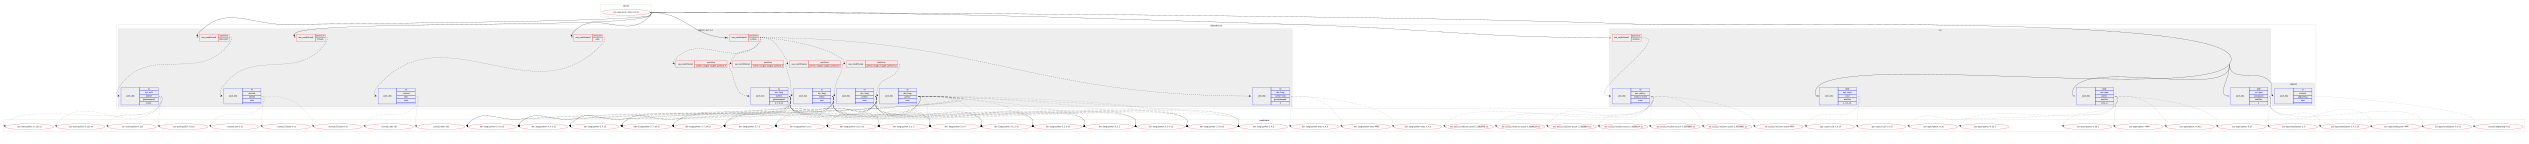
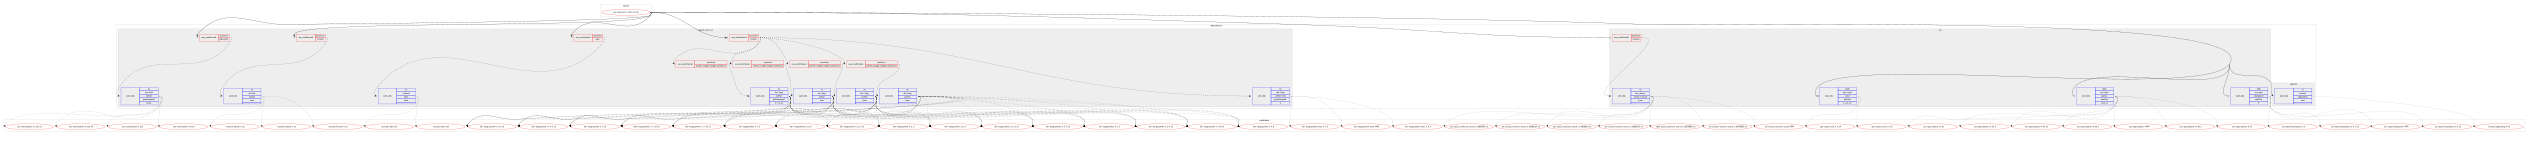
  digraph {
    compound=true
    concentrate=true
    fontname="IBM Plex Mono"
    fontsize=10
    newrank=true
    rankdir=TB
    ranksep=1.5
    node [color=red fontname="IBM Plex Mono" fontsize=10]
    edge [arrowhead=vee fontname="IBM Plex Mono" headport=w style=dotted tailport=e weight=100]
    n1 [label="sys-apps/pcsc-lite-2.8.23" width=4]
    n2 [color=blue label=<<TABLE BORDER="0" CELLBORDER="1" CELLSPACING="0" CELLPADDING="4" WIDTH="220"><TR><TD ROWSPAN="6" CELLPADDING="30">pack_dep</TD></TR><TR><TD WIDTH="110">no</TD></TR><TR><TD>virtual</TD></TR><TR><TD>pkgconfig</TD></TR><TR><TD>none</TD></TR><TR><TD></TD></TR></TABLE>> shape=none]
    n3 [color=blue label=<<TABLE BORDER="0" CELLBORDER="1" CELLSPACING="0" CELLPADDING="4" WIDTH="220"><TR><TD ROWSPAN="6" CELLPADDING="30">pack_dep</TD></TR><TR><TD WIDTH="110">no</TD></TR><TR><TD>virtual</TD></TR><TR><TD>libusb</TD></TR><TR><TD>none</TD></TR><TR><TD></TD></TR></TABLE>> shape=none]
    n4 [label=<<TABLE BORDER="0" CELLBORDER="1" CELLSPACING="0" CELLPADDING="4"><TR><TD ROWSPAN="3" CELLPADDING="10">use_conditional</TD></TR><TR><TD>positive</TD></TR><TR><TD>libusb</TD></TR></TABLE>> shape=none]
    n5 [color=blue label=<<TABLE BORDER="0" CELLBORDER="1" CELLSPACING="0" CELLPADDING="4" WIDTH="220"><TR><TD ROWSPAN="6" CELLPADDING="30">pack_dep</TD></TR><TR><TD WIDTH="110">no</TD></TR><TR><TD>sys-auth</TD></TR><TR><TD>polkit</TD></TR><TR><TD>greaterequal</TD></TR><TR><TD>0.111</TD></TR></TABLE>> shape=none]
    n6 [label=<<TABLE BORDER="0" CELLBORDER="1" CELLSPACING="0" CELLPADDING="4"><TR><TD ROWSPAN="3" CELLPADDING="10">use_conditional</TD></TR><TR><TD>positive</TD></TR><TR><TD>policykit</TD></TR></TABLE>> shape=none]
    n7 [color=blue label=<<TABLE BORDER="0" CELLBORDER="1" CELLSPACING="0" CELLPADDING="4" WIDTH="220"><TR><TD ROWSPAN="6" CELLPADDING="30">pack_dep</TD></TR><TR><TD WIDTH="110">no</TD></TR><TR><TD>dev-lang</TD></TR><TR><TD>python</TD></TR><TR><TD>greaterequal</TD></TR><TR><TD>2.7.5-r2</TD></TR></TABLE>> shape=none]
    n8 [label=<<TABLE BORDER="0" CELLBORDER="1" CELLSPACING="0" CELLPADDING="4"><TR><TD ROWSPAN="3" CELLPADDING="10">use_conditional</TD></TR><TR><TD>positive</TD></TR><TR><TD>python_single_target_python2_7</TD></TR></TABLE>> shape=none]
    n9 [color=blue label=<<TABLE BORDER="0" CELLBORDER="1" CELLSPACING="0" CELLPADDING="4" WIDTH="220"><TR><TD ROWSPAN="6" CELLPADDING="30">pack_dep</TD></TR><TR><TD WIDTH="110">no</TD></TR><TR><TD>dev-lang</TD></TR><TR><TD>python</TD></TR><TR><TD>none</TD></TR><TR><TD></TD></TR></TABLE>> shape=none]
    n10 [label=<<TABLE BORDER="0" CELLBORDER="1" CELLSPACING="0" CELLPADDING="4"><TR><TD ROWSPAN="3" CELLPADDING="10">use_conditional</TD></TR><TR><TD>positive</TD></TR><TR><TD>python_single_target_python3_4</TD></TR></TABLE>> shape=none]
    n11 [color=blue label=<<TABLE BORDER="0" CELLBORDER="1" CELLSPACING="0" CELLPADDING="4" WIDTH="220"><TR><TD ROWSPAN="6" CELLPADDING="30">pack_dep</TD></TR><TR><TD WIDTH="110">no</TD></TR><TR><TD>dev-lang</TD></TR><TR><TD>python</TD></TR><TR><TD>none</TD></TR><TR><TD></TD></TR></TABLE>> shape=none]
    n12 [label=<<TABLE BORDER="0" CELLBORDER="1" CELLSPACING="0" CELLPADDING="4"><TR><TD ROWSPAN="3" CELLPADDING="10">use_conditional</TD></TR><TR><TD>positive</TD></TR><TR><TD>python_single_target_python3_5</TD></TR></TABLE>> shape=none]
    n13 [color=blue label=<<TABLE BORDER="0" CELLBORDER="1" CELLSPACING="0" CELLPADDING="4" WIDTH="220"><TR><TD ROWSPAN="6" CELLPADDING="30">pack_dep</TD></TR><TR><TD WIDTH="110">no</TD></TR><TR><TD>dev-lang</TD></TR><TR><TD>python</TD></TR><TR><TD>none</TD></TR><TR><TD></TD></TR></TABLE>> shape=none]
    n14 [label=<<TABLE BORDER="0" CELLBORDER="1" CELLSPACING="0" CELLPADDING="4"><TR><TD ROWSPAN="3" CELLPADDING="10">use_conditional</TD></TR><TR><TD>positive</TD></TR><TR><TD>python_single_target_python3_6</TD></TR></TABLE>> shape=none]
    n15 [color=blue label=<<TABLE BORDER="0" CELLBORDER="1" CELLSPACING="0" CELLPADDING="4" WIDTH="220"><TR><TD ROWSPAN="6" CELLPADDING="30">pack_dep</TD></TR><TR><TD WIDTH="110">no</TD></TR><TR><TD>dev-lang</TD></TR><TR><TD>python-exec</TD></TR><TR><TD>greaterequal</TD></TR><TR><TD>2</TD></TR></TABLE>> shape=none]
    n16 [label=<<TABLE BORDER="0" CELLBORDER="1" CELLSPACING="0" CELLPADDING="4"><TR><TD ROWSPAN="3" CELLPADDING="10">use_conditional</TD></TR><TR><TD>positive</TD></TR><TR><TD>python</TD></TR></TABLE>> shape=none]
    n17 [color=blue label=<<TABLE BORDER="0" CELLBORDER="1" CELLSPACING="0" CELLPADDING="4" WIDTH="220"><TR><TD ROWSPAN="6" CELLPADDING="30">pack_dep</TD></TR><TR><TD WIDTH="110">no</TD></TR><TR><TD>virtual</TD></TR><TR><TD>udev</TD></TR><TR><TD>none</TD></TR><TR><TD></TD></TR></TABLE>> shape=none]
    n18 [label=<<TABLE BORDER="0" CELLBORDER="1" CELLSPACING="0" CELLPADDING="4"><TR><TD ROWSPAN="3" CELLPADDING="10">use_conditional</TD></TR><TR><TD>positive</TD></TR><TR><TD>udev</TD></TR></TABLE>> shape=none]
    n19 [color=blue label=<<TABLE BORDER="0" CELLBORDER="1" CELLSPACING="0" CELLPADDING="4" WIDTH="220"><TR><TD ROWSPAN="6" CELLPADDING="30">pack_dep</TD></TR><TR><TD WIDTH="110">no</TD></TR><TR><TD>sec-policy</TD></TR><TR><TD>selinux-pcscd</TD></TR><TR><TD>none</TD></TR><TR><TD></TD></TR></TABLE>> shape=none]
    n20 [label=<<TABLE BORDER="0" CELLBORDER="1" CELLSPACING="0" CELLPADDING="4"><TR><TD ROWSPAN="3" CELLPADDING="10">use_conditional</TD></TR><TR><TD>positive</TD></TR><TR><TD>selinux</TD></TR></TABLE>> shape=none]
    n21 [color=blue label=<<TABLE BORDER="0" CELLBORDER="1" CELLSPACING="0" CELLPADDING="4" WIDTH="220"><TR><TD ROWSPAN="6" CELLPADDING="30">pack_dep</TD></TR><TR><TD WIDTH="110">weak</TD></TR><TR><TD>sys-apps</TD></TR><TR><TD>baselayout</TD></TR><TR><TD>smaller</TD></TR><TR><TD>2</TD></TR></TABLE>> shape=none]
    n22 [color=blue label=<<TABLE BORDER="0" CELLBORDER="1" CELLSPACING="0" CELLPADDING="4" WIDTH="220"><TR><TD ROWSPAN="6" CELLPADDING="30">pack_dep</TD></TR><TR><TD WIDTH="110">weak</TD></TR><TR><TD>app-crypt</TD></TR><TR><TD>ccid</TD></TR><TR><TD>smaller</TD></TR><TR><TD>1.4.1-r1</TD></TR></TABLE>> shape=none]
    n23 [color=blue label=<<TABLE BORDER="0" CELLBORDER="1" CELLSPACING="0" CELLPADDING="4" WIDTH="220"><TR><TD ROWSPAN="6" CELLPADDING="30">pack_dep</TD></TR><TR><TD WIDTH="110">weak</TD></TR><TR><TD>sys-apps</TD></TR><TR><TD>openrc</TD></TR><TR><TD>smaller</TD></TR><TR><TD>0.11.8</TD></TR></TABLE>> shape=none]
    n24 [label="virtual/pkgconfig-0-r1" width=4]
    n25 [label="virtual/libusb-0-r2" width=4]
    n26 [label="virtual/libusb-1-r1" width=4]
-   n27 [label="virtual/use-1-r2" width=4]
+   n27 [label="virtual/libusb-1-r2" width=4]
    n28 [label="sys-auth/polkit-0.114" width=4]
    n29 [label="sys-auth/polkit-0.115" width=4]
    n30 [label="sys-auth/polkit-0.113-r4" width=4]
    n31 [label="sys-auth/polkit-0.115-r1" width=4]
    n32 [label="dev-lang/python-2.7.14-r1" width=4]
    n33 [label="udev-lang/python-2.7.14-r2" width=4]
    n34 [label="dev-lang/python-2.7.15" width=4]
    n35 [label="dev-lang/python-3.4.5-r1" width=4]
    n36 [label="dev-lang/python-3.4.6-r1" width=4]
    n37 [label="dev-lang/python-3.4.8" width=4]
    n38 [label="dev-lang/python-3.4.8-r1" width=4]
    n39 [label="dev-lang/python-3.5.4-r1" width=4]
    n40 [label="dev-lang/python-3.2.5" width=4]
    n41 [label="dev-lang/python-3.5.5-r1" width=4]
    n42 [label="dev-lang/python-3.6.3-r1" width=4]
    n43 [label="dev-lang/python-3.6.4" width=4]
    n44 [label="dev-lang/python-3.6.5" width=4]
    n45 [label="dev-lang/python-3.6.5-r1" width=4]
    n46 [label="dev-lang/python-3.6.6" width=4]
    n47 [label="dev-lang/python-3.7.0" width=4]
    n48 [label="dev-lang/python-exec-2.4.5" width=4]
    n49 [label="dev-lang/python-exec-2.4.6" width=4]
    n50 [label="dev-lang/python-exec-9995" width=4]
    n51 [label="virtual/udev-215" width=4]
    n52 [label="virtual/udev-217" width=4]
    n53 [label="sec-policy/selinux-pcscd-2.20170805-r2" width=4]
-   n54 [label="sec-policy/selinux-pcscd-2.20170805-r3" width=4]
+   n54 [label="weak-policy/selinux-pcscd-2.20170805-r3" width=4]
    n55 [label="sec-policy/selinux-pcscd-2.20180114-r1" width=4]
    n56 [label="sec-policy/selinux-pcscd-2.20180114-r2" width=4]
    n57 [label="sec-policy/selinux-pcscd-2.20180114-r3" width=4]
    n58 [label="sec-policy/selinux-pcscd-2.20180701-r1" width=4]
    n59 [label="sec-policy/selinux-pcscd-9999" width=4]
    n60 [label="app-crypt/ccid-1.4.27" width=4]
    n61 [label="app-crypt/ccid-1.4.29" width=4]
    n62 [label="sys-apps/baselayout-2.4.1-r2" width=4]
    n63 [label="sys-apps/baselayout-2.6" width=4]
    n64 [label="sys-apps/baselayout-2.6-r1" width=4]
    n65 [label="sys-apps/baselayout-9999" width=4]
    n66 [label="sys-apps/openrc-0.38.1" width=4]
+   n67 [label="sys-apps/openrc-0.34.11" width=4]
    n68 [label="sys-apps/openrc-0.35.5" width=4]
    n69 [label="sys-apps/openrc-0.36" width=4]
    n70 [label="sys-apps/openrc-0.37" width=4]
    n71 [label="sys-apps/openrc-0.38.2" width=4]
    n72 [label="sys-apps/openrc-9999" width=4]
    subgraph cluster_1 {
      color=gray
      label=<<i>ebuild</i>>
      rank=same
      n1
    }
    subgraph cluster_2 {
      color=gray
      label=<<i>dependencies</i>>
      subgraph cluster_3 {
        color=gray
        fillcolor="#eeeeee"
        label=<<i>compile</i>>
        style=filled
        subgraph sub_4 {
          color=gray
          fillcolor="#eeeeee"
          label=<<i>compile</i>>
          style=filled
          n2
        }
      }
      subgraph cluster_5 {
        color=gray
        fillcolor="#eeeeee"
        label=<<i>compile and run</i>>
        style=filled
        subgraph sub_6 {
          color=gray
          fillcolor="#eeeeee"
          label=<<i>compile and run</i>>
          style=filled
          n4
          subgraph sub_7 {
            color=gray
            fillcolor="#eeeeee"
            label=<<i>compile and run</i>>
            style=filled
            n3
          }
        }
        subgraph sub_8 {
          color=gray
          fillcolor="#eeeeee"
          label=<<i>compile and run</i>>
          style=filled
          n6
          subgraph sub_9 {
            color=gray
            fillcolor="#eeeeee"
            label=<<i>compile and run</i>>
            style=filled
            n5
          }
        }
        subgraph sub_10 {
          color=gray
          fillcolor="#eeeeee"
          label=<<i>compile and run</i>>
          style=filled
          n16
          subgraph sub_11 {
            color=gray
            fillcolor="#eeeeee"
            label=<<i>compile and run</i>>
            style=filled
            n8
            subgraph sub_12 {
              color=gray
              fillcolor="#eeeeee"
              label=<<i>compile and run</i>>
              style=filled
              n7
            }
          }
          subgraph sub_13 {
            color=gray
            fillcolor="#eeeeee"
            label=<<i>compile and run</i>>
            style=filled
            n10
            subgraph sub_14 {
              color=gray
              fillcolor="#eeeeee"
              label=<<i>compile and run</i>>
              style=filled
              n9
            }
          }
          subgraph sub_15 {
            color=gray
            fillcolor="#eeeeee"
            label=<<i>compile and run</i>>
            style=filled
            n12
            subgraph sub_16 {
              color=gray
              fillcolor="#eeeeee"
              label=<<i>compile and run</i>>
              style=filled
              n11
            }
          }
          subgraph sub_17 {
            color=gray
            fillcolor="#eeeeee"
            label=<<i>compile and run</i>>
            style=filled
            n14
            subgraph sub_18 {
              color=gray
              fillcolor="#eeeeee"
              label=<<i>compile and run</i>>
              style=filled
              n13
            }
          }
          subgraph sub_19 {
            color=gray
            fillcolor="#eeeeee"
            label=<<i>compile and run</i>>
            style=filled
            n15
          }
        }
        subgraph sub_20 {
          color=gray
          fillcolor="#eeeeee"
          label=<<i>compile and run</i>>
          style=filled
          n18
          subgraph sub_21 {
            color=gray
            fillcolor="#eeeeee"
            label=<<i>compile and run</i>>
            style=filled
            n17
          }
        }
      }
      subgraph cluster_22 {
        color=gray
        fillcolor="#eeeeee"
        label=<<i>run</i>>
        style=filled
        subgraph sub_23 {
          color=gray
          fillcolor="#eeeeee"
          label=<<i>run</i>>
          style=filled
          n20
          subgraph sub_24 {
            color=gray
            fillcolor="#eeeeee"
            label=<<i>run</i>>
            style=filled
            n19
          }
        }
        subgraph sub_25 {
          color=gray
          fillcolor="#eeeeee"
          label=<<i>run</i>>
          style=filled
          n21
        }
        subgraph sub_26 {
          color=gray
          fillcolor="#eeeeee"
          label=<<i>run</i>>
          style=filled
          n22
        }
        subgraph sub_27 {
          color=gray
          fillcolor="#eeeeee"
          label=<<i>run</i>>
          style=filled
          n23
        }
      }
    }
    subgraph cluster_28 {
      color=gray
      label=<<i>candidates</i>>
      rank=same
      subgraph sub_29 {
        color=black
        label=<<i>candidates</i>>
        nodesep=1
        rank=same
        n24
      }
      subgraph sub_30 {
        color=black
        label=<<i>candidates</i>>
        nodesep=1
        rank=same
        n25
        n26
        n27
      }
      subgraph sub_31 {
        color=black
        label=<<i>candidates</i>>
        nodesep=1
        rank=same
        n28
        n29
        n30
        n31
      }
      subgraph sub_32 {
        color=black
        label=<<i>candidates</i>>
        nodesep=1
        rank=same
        n32
        n33
        n34
        n35
        n36
        n37
        n38
        n39
        n40
        n41
        n42
        n43
        n44
        n45
        n46
        n47
      }
      subgraph sub_33 {
        color=black
        label=<<i>candidates</i>>
        nodesep=1
        rank=same
        n32
        n33
        n34
        n35
        n36
        n37
        n38
        n39
        n40
        n41
        n42
        n43
        n44
        n45
        n46
        n47
      }
      subgraph sub_34 {
        color=black
        label=<<i>candidates</i>>
        nodesep=1
        rank=same
        n32
        n33
        n34
        n35
        n36
        n37
        n38
        n39
        n40
        n41
        n42
        n43
        n44
        n45
        n46
        n47
      }
      subgraph sub_35 {
        color=black
        label=<<i>candidates</i>>
        nodesep=1
        rank=same
        n32
        n33
        n34
        n35
        n36
        n37
        n38
        n39
        n40
        n41
        n42
        n43
        n44
        n45
        n46
        n47
      }
      subgraph sub_36 {
        color=black
        label=<<i>candidates</i>>
        nodesep=1
        rank=same
        n48
        n49
        n50
      }
      subgraph sub_37 {
        color=black
        label=<<i>candidates</i>>
        nodesep=1
        rank=same
        n51
        n52
      }
      subgraph sub_38 {
        color=black
        label=<<i>candidates</i>>
        nodesep=1
        rank=same
        n53
        n54
        n55
        n56
        n57
        n58
        n59
      }
      subgraph sub_39 {
        color=black
        label=<<i>candidates</i>>
        nodesep=1
        rank=same
        n60
        n61
      }
      subgraph sub_40 {
        color=black
        label=<<i>candidates</i>>
        nodesep=1
        rank=same
        n62
        n63
        n64
        n65
      }
      subgraph sub_41 {
        color=black
        label=<<i>candidates</i>>
        nodesep=1
        rank=same
        n66
+       n67
        n68
        n69
        n70
        n71
        n72
      }
    }
    n1 -> n2 [style=solid weight=20]
    n1 -> n4 [arrowhead=odotvee style=solid weight=20]
    n1 -> n6 [arrowhead=odotvee style=solid weight=20]
    n1 -> n16 [arrowhead=odotvee style=solid weight=20]
    n1 -> n18 [arrowhead=odotvee style=solid weight=20]
    n1 -> n20 [arrowhead=odot style=solid weight=20]
    n1 -> n21 [arrowhead=odot style=solid weight=20]
    n1 -> n22 [arrowhead=odot style=solid weight=20]
    n1 -> n23 [arrowhead=odot style=solid weight=20]
    n2 -> n24
    n3 -> n25
    n3 -> n26
    n3 -> n27
    n4 -> n3 [style=dashed weight=20]
    n5 -> n28
    n5 -> n29
    n5 -> n30
    n5 -> n31
    n6 -> n5 [style=dashed weight=20]
    n7 -> n32
    n7 -> n33
    n7 -> n34
    n7 -> n35
    n7 -> n36
    n7 -> n37
    n7 -> n38
    n7 -> n39
    n7 -> n40
    n7 -> n41
    n7 -> n42
    n7 -> n43
    n7 -> n44
    n7 -> n45
    n7 -> n46
    n7 -> n47
    n8 -> n7 [style=dashed weight=20]
    n9 -> n32
    n9 -> n33
    n9 -> n34
    n9 -> n35
    n9 -> n36
    n9 -> n37
    n9 -> n38
    n9 -> n39
    n9 -> n40
    n9 -> n41
    n9 -> n42
    n9 -> n43
    n9 -> n44
    n9 -> n45
    n9 -> n46
    n9 -> n47
    n10 -> n9 [style=dashed weight=20]
    n11 -> n32
    n11 -> n33
    n11 -> n34
    n11 -> n35
    n11 -> n36
    n11 -> n37
    n11 -> n38
    n11 -> n39
    n11 -> n40
    n11 -> n41
    n11 -> n42
    n11 -> n43
    n11 -> n44
    n11 -> n45
    n11 -> n46
    n11 -> n47
    n12 -> n11 [style=dashed weight=20]
    n13 -> n32
    n13 -> n33
    n13 -> n34
    n13 -> n35
    n13 -> n36
    n13 -> n37
    n13 -> n38
    n13 -> n39
    n13 -> n40
    n13 -> n41
    n13 -> n42
    n13 -> n43
    n13 -> n44
    n13 -> n45
    n13 -> n46
    n13 -> n47
    n14 -> n13 [style=dashed weight=20]
    n15 -> n48
    n15 -> n49
    n15 -> n50
    n16 -> n8 [style=dashed weight=20]
    n16 -> n10 [style=dashed weight=20]
    n16 -> n12 [style=dashed weight=20]
    n16 -> n14 [style=dashed weight=20]
    n16 -> n15 [style=dashed weight=20]
    n17 -> n51
    n17 -> n52
    n18 -> n17 [style=dashed weight=20]
    n19 -> n53
    n19 -> n54
    n19 -> n55
    n19 -> n56
    n19 -> n57
    n19 -> n58
    n19 -> n59
    n20 -> n19 [style=dashed weight=20]
    n21 -> n62
    n21 -> n63
    n21 -> n64
    n21 -> n65
    n22 -> n60
    n22 -> n61
    n23 -> n66
+   n23 -> n67
    n23 -> n68
    n23 -> n69
    n23 -> n70
    n23 -> n71
    n23 -> n72
  }
